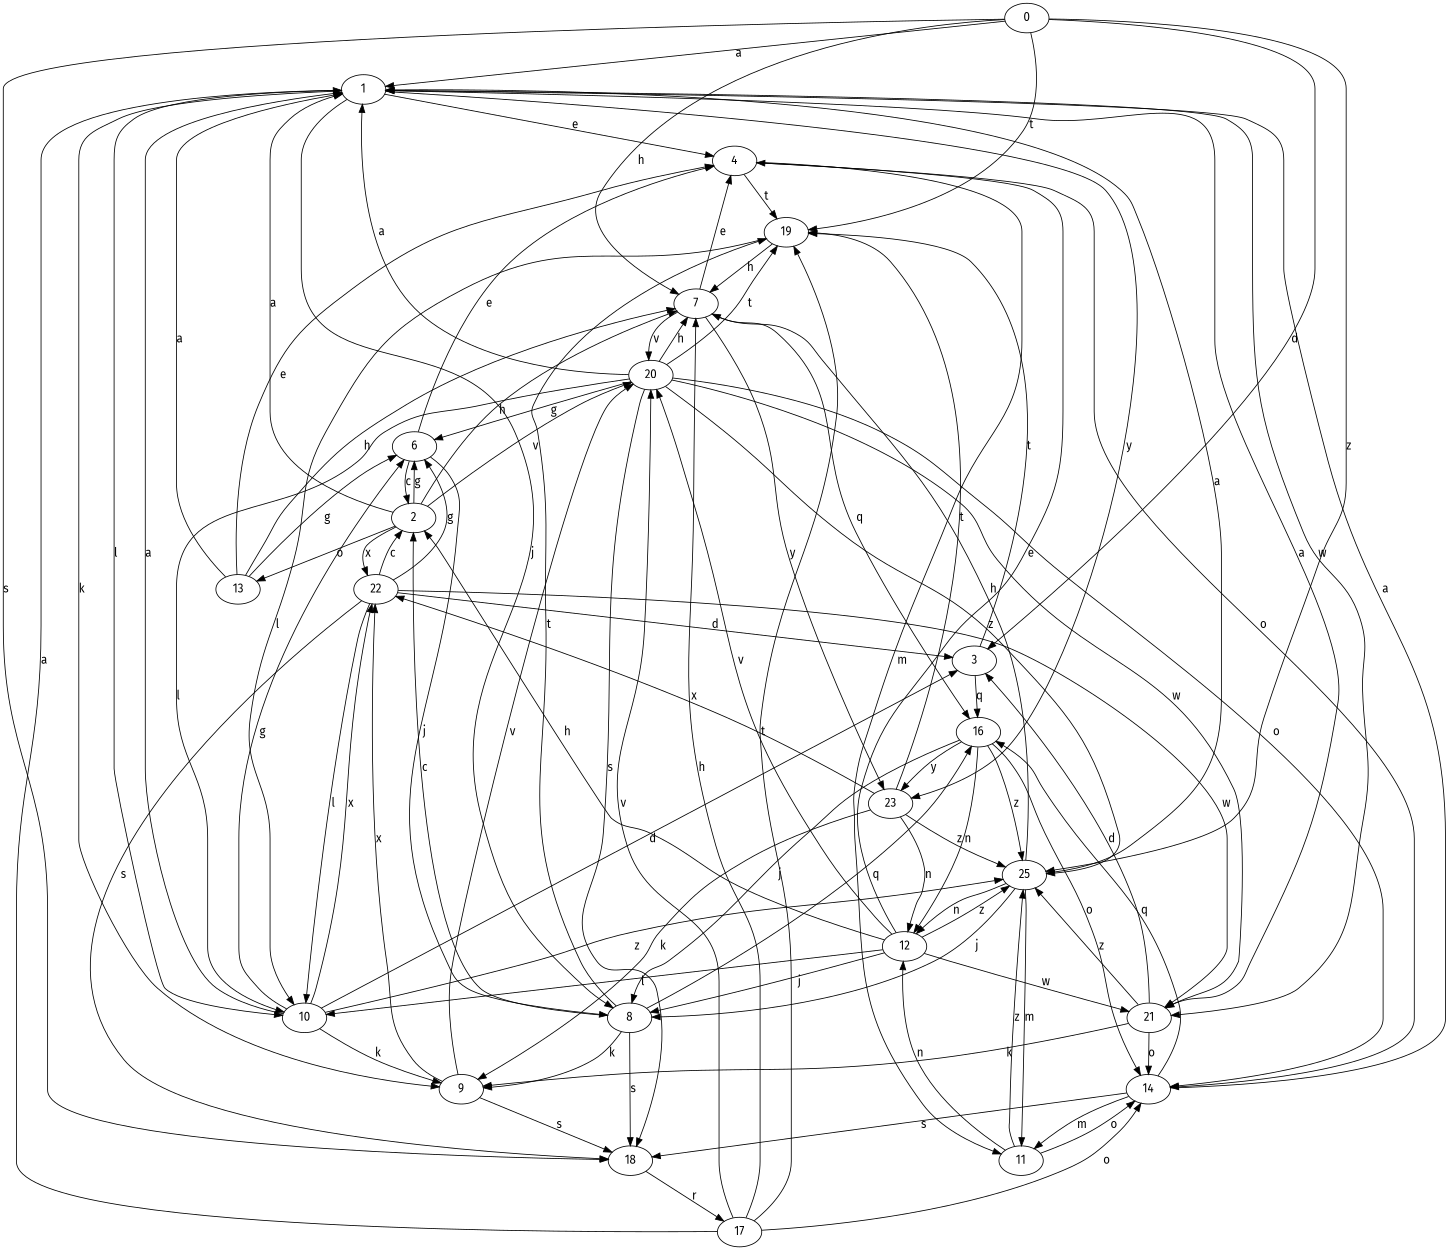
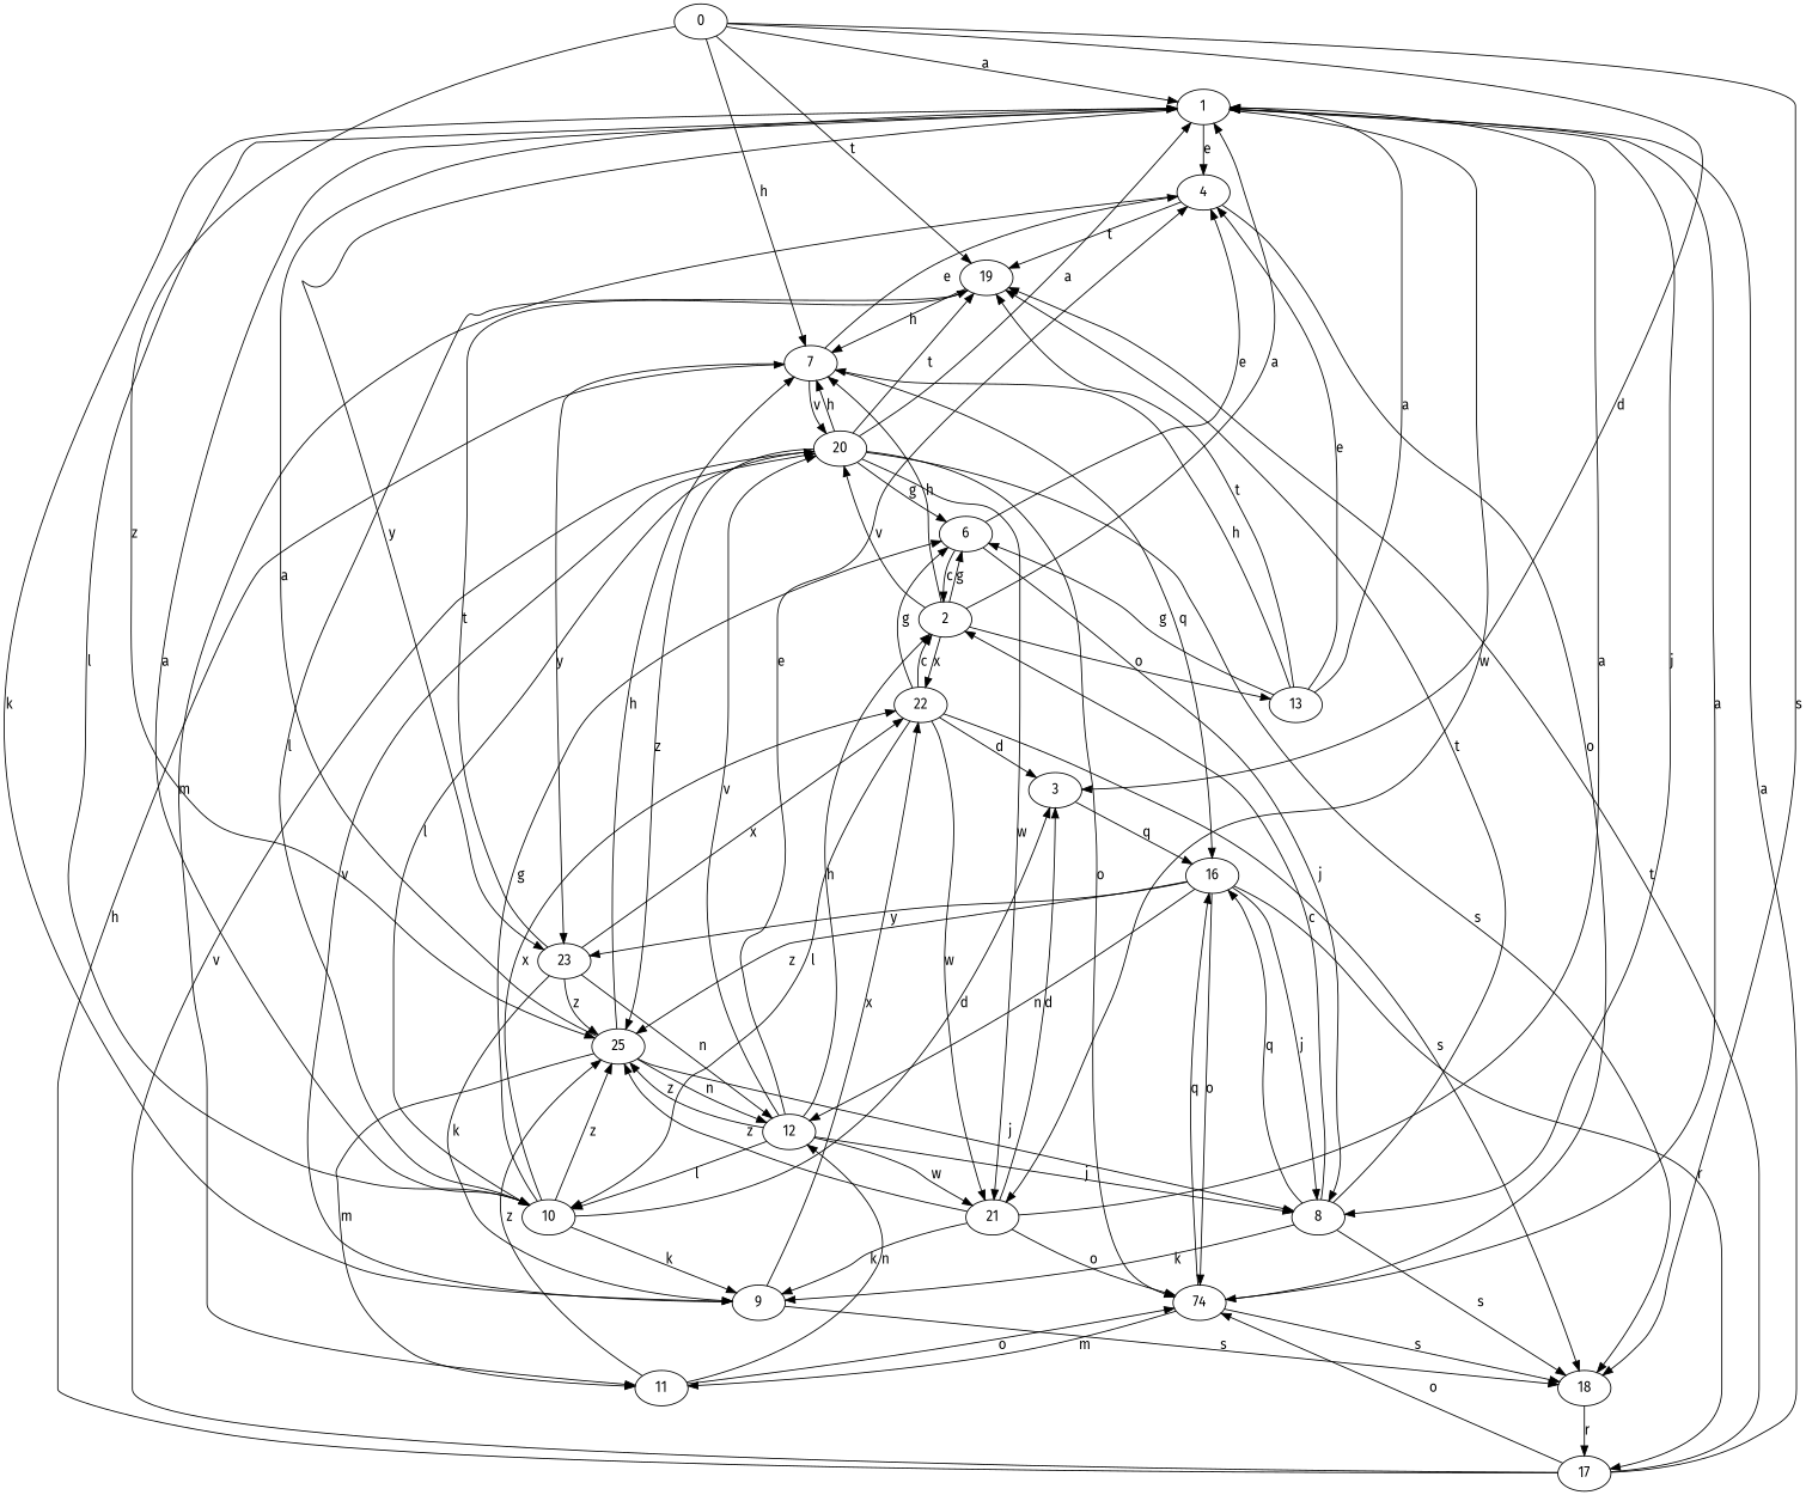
  strict digraph {
    fontname="Fira Sans"
    node [fontname="Fira Sans"]
    edge [fontname="Fira Sans"]
    0
    1
    3
    7
    18
    19
    25
    4
    8
    9
    10
    21
    23
    16
    20
    17
    11
    12
-   14
+   14 [label=74]
    2
    22
    6
    13
    0 -> 1 [label=a]
    0 -> 3 [label=d]
    0 -> 7 [label=h]
    0 -> 18 [label=s]
    0 -> 19 [label=t]
    0 -> 25 [label=z]
    1 -> 4 [label=e]
    1 -> 8 [label=j]
    1 -> 9 [label=k]
    1 -> 10 [label=l]
    1 -> 21 [label=w]
    1 -> 23 [label=y]
    3 -> 16 [label=q]
    7 -> 4 [label=e]
    7 -> 23 [label=y]
    7 -> 16 [label=q]
    7 -> 20 [label=v]
    18 -> 17 [label=r]
    19 -> 7 [label=h]
    19 -> 10 [label=l]
    25 -> 1 [label=a]
    25 -> 7 [label=h]
    25 -> 8 [label=j]
    25 -> 11 [label=m]
    25 -> 12 [label=n]
    4 -> 19 [label=t]
    4 -> 11 [label=m]
    4 -> 14 [label=o]
    8 -> 18 [label=s]
    8 -> 19 [label=t]
    8 -> 9 [label=k]
    8 -> 16 [label=q]
    8 -> 2 [label=c]
    9 -> 18 [label=s]
    9 -> 20 [label=v]
    9 -> 22 [label=x]
    10 -> 1 [label=a]
    10 -> 3 [label=d]
    10 -> 25 [label=z]
    10 -> 9 [label=k]
    10 -> 22 [label=x]
    10 -> 6 [label=g]
    21 -> 1 [label=a]
    21 -> 3 [label=d]
    21 -> 25 [label=z]
    21 -> 9 [label=k]
    21 -> 14 [label=o]
    23 -> 19 [label=t]
    23 -> 25 [label=z]
    23 -> 9 [label=k]
    23 -> 12 [label=n]
    23 -> 22 [label=x]
    16 -> 25 [label=z]
    16 -> 8 [label=j]
    16 -> 23 [label=y]
+   16 -> 17 [label=r]
    16 -> 12 [label=n]
    16 -> 14 [label=o]
    20 -> 1 [label=a]
    20 -> 7 [label=h]
    20 -> 18 [label=s]
    20 -> 19 [label=t]
    20 -> 25 [label=z]
    20 -> 10 [label=l]
    20 -> 21 [label=w]
    20 -> 14 [label=o]
    20 -> 6 [label=g]
    17 -> 1 [label=a]
    17 -> 7 [label=h]
    17 -> 19 [label=t]
    17 -> 20 [label=v]
    17 -> 14 [label=o]
    11 -> 25 [label=z]
    11 -> 12 [label=n]
    11 -> 14 [label=o]
    12 -> 25 [label=z]
    12 -> 4 [label=e]
    12 -> 8 [label=j]
    12 -> 10 [label=l]
    12 -> 21 [label=w]
    12 -> 20 [label=v]
    12 -> 2 [label=h]
    14 -> 1 [label=a]
    14 -> 18 [label=s]
    14 -> 16 [label=q]
    14 -> 11 [label=m]
    2 -> 1 [label=a]
    2 -> 7 [label=h]
    2 -> 20 [label=v]
    2 -> 22 [label=x]
    2 -> 6 [label=g]
    2 -> 13 [label=o]
    22 -> 3 [label=d]
    22 -> 18 [label=s]
    22 -> 10 [label=l]
    22 -> 21 [label=w]
    22 -> 2 [label=c]
    22 -> 6 [label=g]
    6 -> 4 [label=e]
    6 -> 8 [label=j]
    6 -> 2 [label=c]
    13 -> 1 [label=a]
    13 -> 7 [label=h]
-   3 -> 19 [label=t]
+   13 -> 19 [label=t]
    13 -> 4 [label=e]
    13 -> 6 [label=g]
  }
